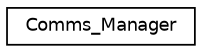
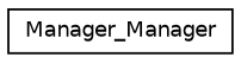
  digraph {
    rankdir=TB
-   n1 [color=black fillcolor=white fontname=Helvetica fontsize=10 height=0.2 label=Comms_Manager shape=record style=filled width=0.4]
+   n1 [color=black fillcolor=white fontname=Helvetica fontsize=10 height=0.2 label=Manager_Manager shape=record style=filled width=0.4]
  }
